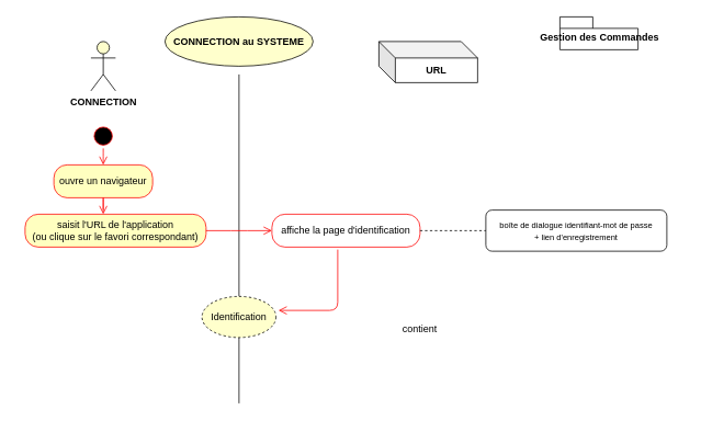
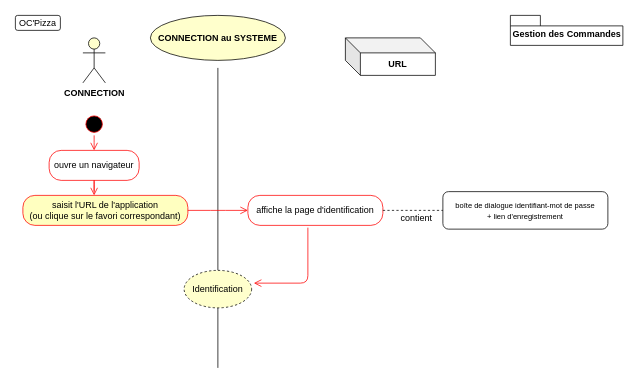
  <mxCell id="0" />
  <mxCell id="1" parent="0" />
  <mxCell id="2" value="" style="endArrow=none;html=1;" parent="1" source="19" edge="1"><mxGeometry width="50" height="50" relative="1" as="geometry"><mxPoint x="290" y="1170" as="sourcePoint" /><mxPoint x="290" y="90" as="targetPoint" /></mxGeometry></mxCell>
+ <mxCell id="3" value="OC'Pizza" style="rounded=1;whiteSpace=wrap;html=1;" parent="1" vertex="1"><mxGeometry x="20" y="20" width="60" height="20" as="geometry" /></mxCell>
  <mxCell id="4" value="&lt;b&gt;CONNECTION&lt;/b&gt;" style="shape=umlActor;verticalLabelPosition=bottom;labelBackgroundColor=#ffffff;verticalAlign=top;html=1;outlineConnect=0;fillColor=#FFFFCC;" parent="1" vertex="1"><mxGeometry x="110" y="50" width="30" height="60" as="geometry" /></mxCell>
  <mxCell id="5" value="&lt;b&gt;CONNECTION au SYSTEME&lt;/b&gt;" style="ellipse;whiteSpace=wrap;html=1;fillColor=#FFFFCC;" parent="1" vertex="1"><mxGeometry x="200" y="20" width="180" height="60" as="geometry" /></mxCell>
  <mxCell id="6" value="&lt;b&gt;URL&lt;/b&gt;" style="shape=cube;whiteSpace=wrap;html=1;boundedLbl=1;backgroundOutline=1;darkOpacity=0.05;darkOpacity2=0.1;" parent="1" vertex="1"><mxGeometry x="460" y="50" width="120" height="50" as="geometry" /></mxCell>
- <mxCell id="7" value="Gestion des Commandes" style="shape=folder;fontStyle=1;spacingTop=10;tabWidth=40;tabHeight=14;tabPosition=left;html=1;" parent="1" vertex="1"><mxGeometry x="680" y="20" width="95" height="40" as="geometry" /></mxCell>
+ <mxCell id="7" value="Gestion des Commandes" style="shape=folder;fontStyle=1;spacingTop=10;tabWidth=40;tabHeight=14;tabPosition=left;html=1;" parent="1" vertex="1"><mxGeometry x="680" y="20" width="150" height="40" as="geometry" /></mxCell>
  <mxCell id="8" value="" style="ellipse;html=1;shape=startState;fillColor=#000000;strokeColor=#ff0000;" parent="1" vertex="1"><mxGeometry x="110" y="150" width="30" height="30" as="geometry" /></mxCell>
  <mxCell id="9" value="" style="edgeStyle=orthogonalEdgeStyle;html=1;verticalAlign=bottom;endArrow=open;endSize=8;strokeColor=#ff0000;" parent="1" source="8" edge="1"><mxGeometry relative="1" as="geometry"><mxPoint x="125" y="200" as="targetPoint" /></mxGeometry></mxCell>
- <mxCell id="10" value="ouvre un navigateur" style="rounded=1;whiteSpace=wrap;html=1;arcSize=40;fontColor=#000000;fillColor=#ffffc0;strokeColor=#ff0000;" parent="1" vertex="1"><mxGeometry x="65" y="200" width="120" height="40" as="geometry" /></mxCell>
+ <mxCell id="10" value="ouvre un navigateur" style="rounded=1;whiteSpace=wrap;html=1;arcSize=40;fontColor=#000000;fillColor=#ffffff;strokeColor=#ff0000;" parent="1" vertex="1"><mxGeometry x="65" y="200" width="120" height="40" as="geometry" /></mxCell>
  <mxCell id="11" value="" style="edgeStyle=orthogonalEdgeStyle;html=1;verticalAlign=bottom;endArrow=open;endSize=8;strokeColor=#ff0000;" parent="1" edge="1"><mxGeometry relative="1" as="geometry"><mxPoint x="125" y="260" as="targetPoint" /><mxPoint x="125" y="255" as="sourcePoint" /><Array as="points"><mxPoint x="125" y="235" /><mxPoint x="125" y="235" /></Array></mxGeometry></mxCell>
  <mxCell id="12" value="saisit l'URL de l'application&lt;br&gt;(ou clique sur le favori correspondant)" style="rounded=1;whiteSpace=wrap;html=1;arcSize=40;fontColor=#000000;fillColor=#ffffc0;strokeColor=#ff0000;" parent="1" vertex="1"><mxGeometry x="30" y="260" width="220" height="40" as="geometry" /></mxCell>
  <mxCell id="13" value="" style="edgeStyle=orthogonalEdgeStyle;html=1;verticalAlign=bottom;endArrow=open;endSize=8;strokeColor=#ff0000;exitX=1;exitY=0.5;exitDx=0;exitDy=0;" parent="1" source="12" edge="1"><mxGeometry relative="1" as="geometry"><mxPoint x="330" y="280" as="targetPoint" /></mxGeometry></mxCell>
  <mxCell id="14" value="affiche la page d'identification" style="rounded=1;whiteSpace=wrap;html=1;arcSize=40;fontColor=#000000;fillColor=#ffffff;strokeColor=#ff0000;" parent="1" vertex="1"><mxGeometry x="330" y="260" width="180" height="40" as="geometry" /></mxCell>
  <mxCell id="15" value="" style="edgeStyle=orthogonalEdgeStyle;html=1;verticalAlign=bottom;endArrow=open;endSize=8;strokeColor=#ff0000;entryX=1.033;entryY=0.34;entryDx=0;entryDy=0;entryPerimeter=0;" parent="1" target="19" edge="1"><mxGeometry relative="1" as="geometry"><mxPoint x="148" y="340" as="targetPoint" /><mxPoint x="410" y="303" as="sourcePoint" /><Array as="points"><mxPoint x="410" y="377" /></Array></mxGeometry></mxCell>
  <mxCell id="16" value="&lt;font style=&quot;font-size: 10px&quot;&gt;boîte de dialogue identifiant-mot de passe&lt;br&gt;+ lien d'enregistrement&lt;br&gt;&lt;/font&gt;" style="rounded=1;whiteSpace=wrap;html=1;" parent="1" vertex="1"><mxGeometry x="590" y="255" width="220" height="50" as="geometry" /></mxCell>
  <mxCell id="17" value="" style="endArrow=none;dashed=1;html=1;entryX=0;entryY=0.5;entryDx=0;entryDy=0;" parent="1" source="14" target="16" edge="1"><mxGeometry width="50" height="50" relative="1" as="geometry"><mxPoint x="495" y="575" as="sourcePoint" /><mxPoint x="545" y="525" as="targetPoint" /></mxGeometry></mxCell>
- <mxCell id="18" value="contient" style="text;html=1;strokeColor=none;fillColor=none;align=center;verticalAlign=middle;whiteSpace=wrap;rounded=0;" parent="1" vertex="1"><mxGeometry x="490" y="390" width="40" height="20" as="geometry" /></mxCell>
+ <mxCell id="18" value="contient" style="text;html=1;strokeColor=none;fillColor=none;align=center;verticalAlign=middle;whiteSpace=wrap;rounded=0;" parent="1" vertex="1"><mxGeometry x="535" y="280" width="40" height="20" as="geometry" /></mxCell>
  <mxCell id="19" value="Identification" style="ellipse;whiteSpace=wrap;html=1;fillColor=#FFFFCC;dashed=1;" parent="1" vertex="1"><mxGeometry x="245" y="360" width="90" height="50" as="geometry" /></mxCell>
  <mxCell id="20" value="" style="endArrow=none;html=1;" parent="1" target="19" edge="1"><mxGeometry width="50" height="50" relative="1" as="geometry"><mxPoint x="290" y="490" as="sourcePoint" /><mxPoint x="290" y="90" as="targetPoint" /></mxGeometry></mxCell>
